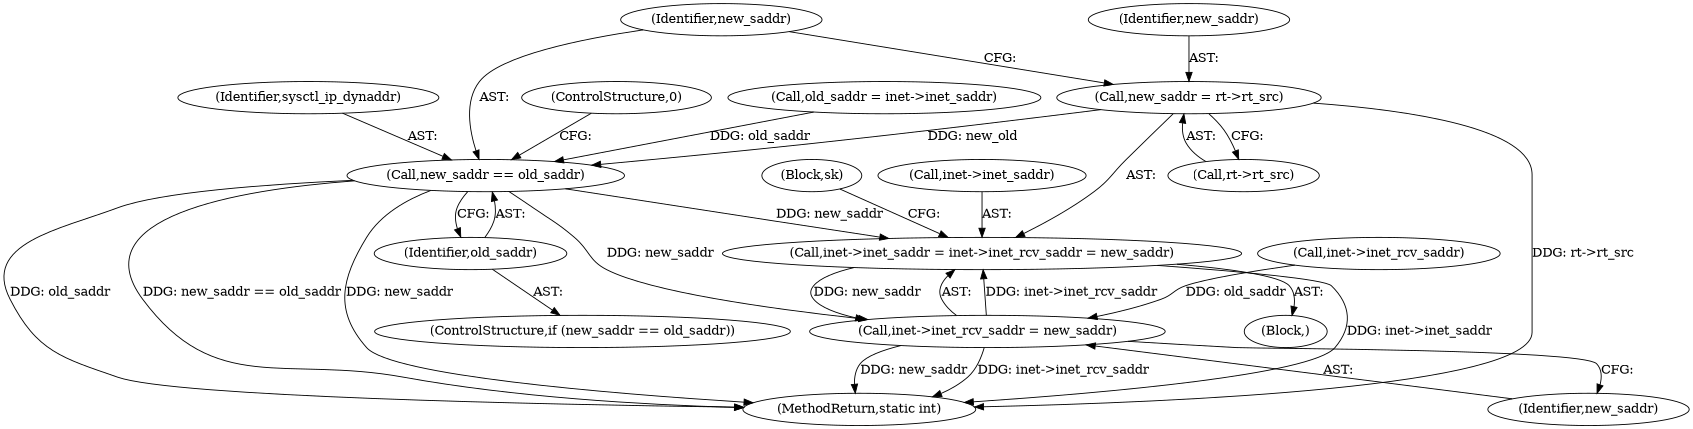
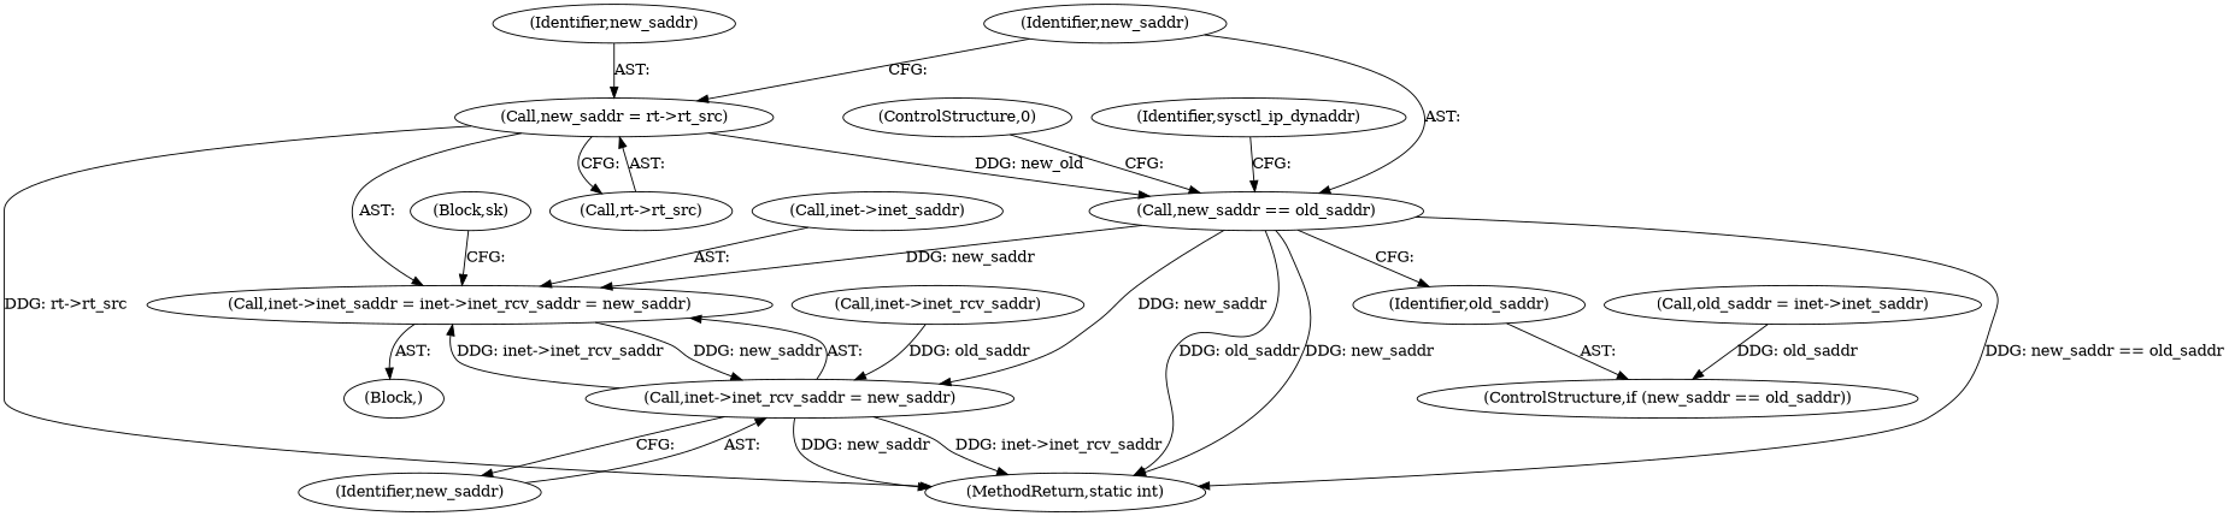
  digraph {
    n1 [label="(Call,new_saddr = rt->rt_src)"]
    n2 [label="(Call,new_saddr == old_saddr)"]
    n3 [label="(Call,rt->rt_src)"]
    n4 [label="(MethodReturn,static int)"]
    n5 [label="(Call,inet->inet_saddr = inet->inet_rcv_saddr = new_saddr)"]
    n6 [label="(Call,inet->inet_rcv_saddr = new_saddr)"]
    n7 [label="(Identifier,old_saddr)"]
    n8 [label="(Block,)"]
    n9 [label="(Identifier,new_saddr)"]
    n10 [label="(ControlStructure,if (new_saddr == old_saddr))"]
    n11 [label="(Block,sk)"]
    n12 [label="(Identifier,new_saddr)"]
    n13 [label="(Call,inet->inet_saddr)"]
    n14 [label="(ControlStructure,0)"]
    n15 [label="(Identifier,sysctl_ip_dynaddr)"]
    n16 [label="(Call,inet->inet_rcv_saddr)"]
    n17 [label="(Identifier,new_saddr)"]
    n18 [label="(Call,old_saddr = inet->inet_saddr)"]
    n1 -> n2 [label="DDG: new_old"]
    n1 -> n3 [label="CFG: "]
    n1 -> n4 [label="DDG: rt->rt_src"]
    n1 -> n5 [label="AST: "]
    n2 -> n4 [label="DDG: old_saddr"]
    n2 -> n4 [label="DDG: new_saddr"]
    n2 -> n4 [label="DDG: new_saddr == old_saddr"]
    n2 -> n5 [label="DDG: new_saddr"]
    n2 -> n6 [label="DDG: new_saddr"]
    n2 -> n7 [label="CFG: "]
    n3 -> n1 [label="AST: "]
-   n5 -> n4 [label="DDG: inet->inet_saddr"]
    n5 -> n6 [label="DDG: new_saddr"]
    n5 -> n8 [label="AST: "]
    n6 -> n4 [label="DDG: new_saddr"]
    n6 -> n4 [label="DDG: inet->inet_rcv_saddr"]
    n6 -> n5 [label="AST: "]
    n6 -> n5 [label="DDG: inet->inet_rcv_saddr"]
    n6 -> n9 [label="CFG: "]
-   n7 -> n2 [label="AST: "]
    n7 -> n10 [label="AST: "]
    n9 -> n6 [label="AST: "]
    n11 -> n5 [label="CFG: "]
    n12 -> n1 [label="AST: "]
    n13 -> n5 [label="AST: "]
    n14 -> n2 [label="CFG: "]
-   n15 -> n2 [label="AST: "]
+   n15 -> n2 [label="CFG: "]
    n16 -> n6 [label="DDG: old_saddr"]
    n17 -> n1 [label="CFG: "]
    n17 -> n2 [label="AST: "]
-   n18 -> n2 [label="DDG: old_saddr"]
+   n18 -> n10 [label="DDG: old_saddr"]
  }
